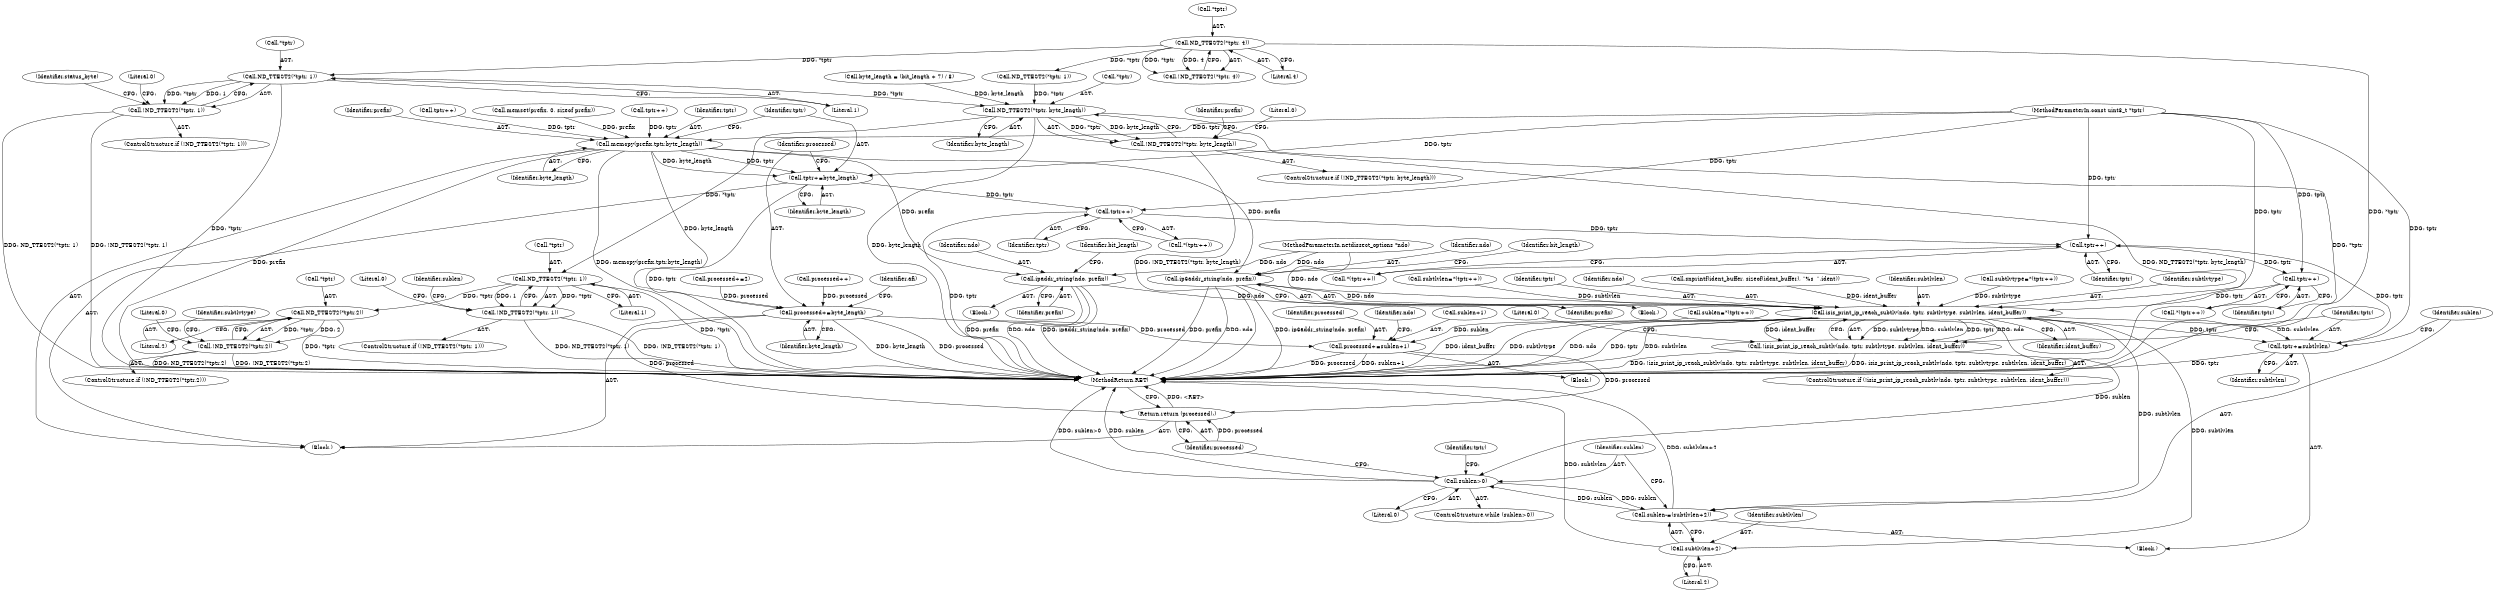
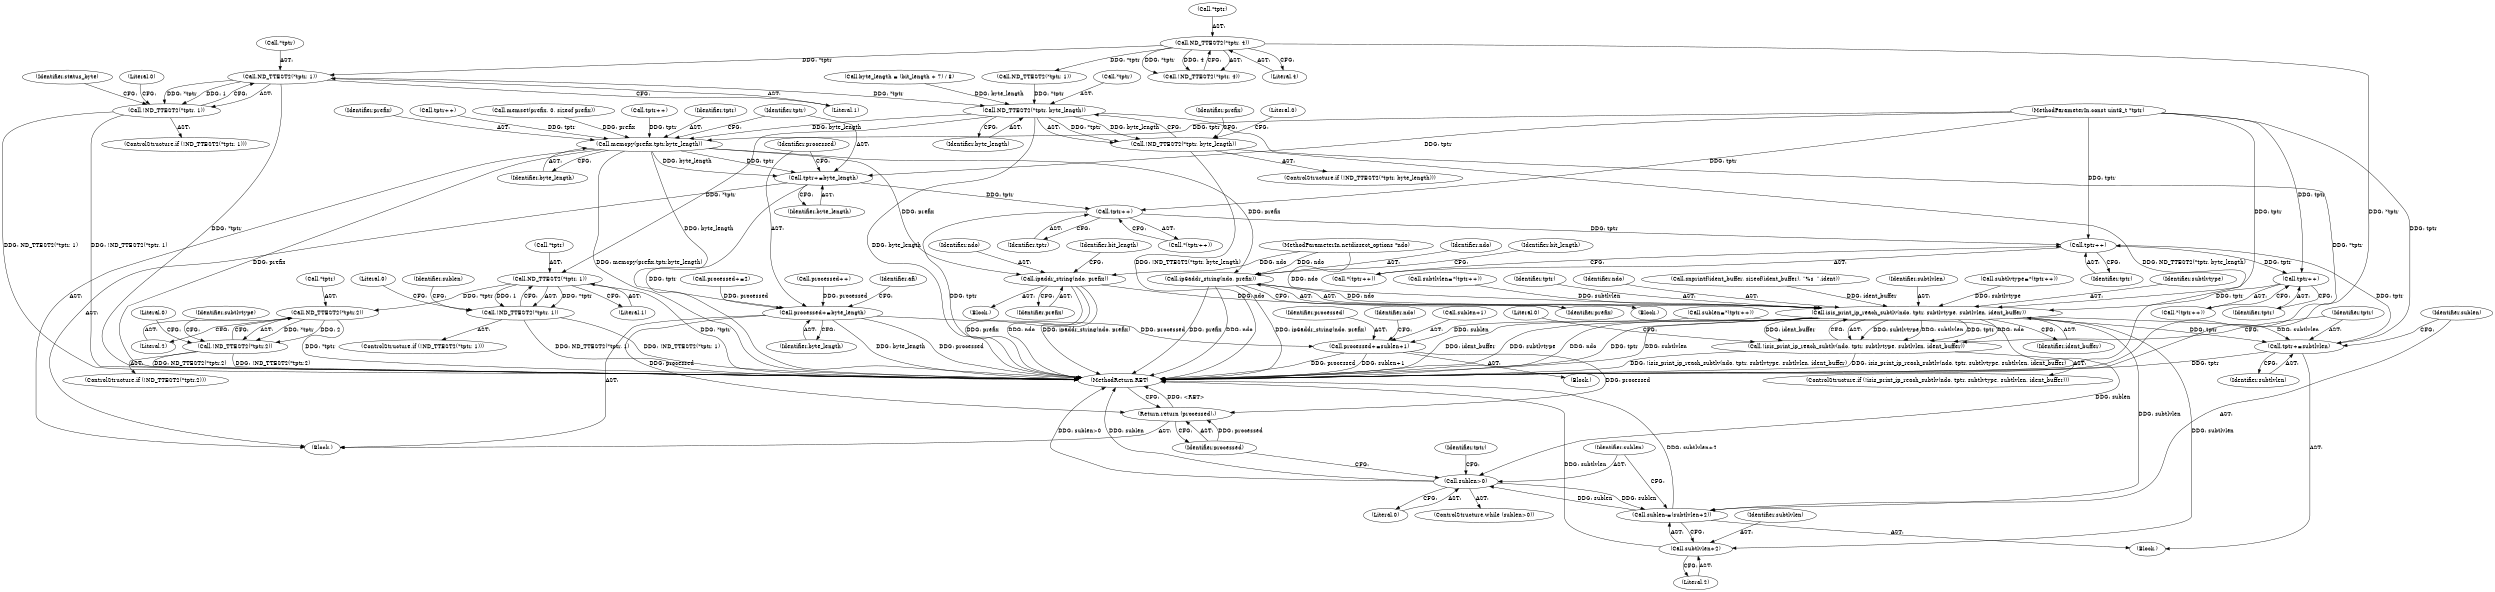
  digraph {
    n1 [label="(Call,ND_TTEST2(*tptr, 1))"]
    n2 [label="(Call,!ND_TTEST2(*tptr, 1))"]
    n3 [label="(Call,ND_TTEST2(*tptr, byte_length))"]
    n4 [label="(Literal,1)"]
    n5 [label="(MethodReturn,RET)"]
    n6 [label="(ControlStructure,if (!ND_TTEST2(*tptr, 1)))"]
    n7 [label="(Call,!ND_TTEST2(*tptr, byte_length))"]
    n8 [label="(Call,memcpy(prefix,tptr,byte_length))"]
    n9 [label="(Call,ND_TTEST2(*tptr, 1))"]
    n10 [label="(Identifier,byte_length)"]
    n11 [label="(Return,return (processed);)"]
    n12 [label="(Call,ND_TTEST2(*tptr, 4))"]
    n13 [label="(Call,ND_TTEST2(*tptr, 1))"]
    n14 [label="(Call,!ND_TTEST2(*tptr, 4))"]
    n15 [label="(Literal,4)"]
    n16 [label="(ControlStructure,if (!ND_TTEST2(*tptr, byte_length)))"]
    n17 [label="(Call,tptr+=byte_length)"]
    n18 [label="(Call,processed+=byte_length)"]
    n19 [label="(Call,ipaddr_string(ndo, prefix))"]
    n20 [label="(Call,ip6addr_string(ndo, prefix))"]
    n21 [label="(Identifier,byte_length)"]
    n22 [label="(Block,)"]
    n23 [label="(Call,!ND_TTEST2(*tptr, 1))"]
    n24 [label="(Call,ND_TTEST2(*tptr,2))"]
    n25 [label="(Literal,1)"]
    n26 [label="(Call,tptr++)"]
    n27 [label="(Identifier,byte_length)"]
    n28 [label="(Call,processed+=sublen+1)"]
    n29 [label="(Identifier,byte_length)"]
    n30 [label="(Call,isis_print_ip_reach_subtlv(ndo, tptr, subtlvtype, subtlvlen, ident_buffer))"]
    n31 [label="(Block,)"]
    n32 [label="(Identifier,prefix)"]
    n33 [label="(Block,)"]
    n34 [label="(Identifier,prefix)"]
    n35 [label="(Call,tptr++)"]
    n36 [label="(Identifier,tptr)"]
    n37 [label="(Call,*(tptr++))"]
    n38 [label="(Call,tptr++)"]
    n39 [label="(Identifier,tptr)"]
    n40 [label="(Call,*(tptr++))"]
    n41 [label="(Call,*(tptr++))"]
    n42 [label="(Identifier,tptr)"]
    n43 [label="(Call,!isis_print_ip_reach_subtlv(ndo, tptr, subtlvtype, subtlvlen, ident_buffer))"]
    n44 [label="(Call,tptr+=subtlvlen)"]
    n45 [label="(Call,sublen-=(subtlvlen+2))"]
    n46 [label="(Call,subtlvlen+2)"]
    n47 [label="(Identifier,ident_buffer)"]
    n48 [label="(ControlStructure,if (!isis_print_ip_reach_subtlv(ndo, tptr, subtlvtype, subtlvlen, ident_buffer)))"]
    n49 [label="(Identifier,subtlvlen)"]
    n50 [label="(Block,)"]
    n51 [label="(Call,sublen>0)"]
    n52 [label="(Literal,2)"]
    n53 [label="(Literal,0)"]
    n54 [label="(ControlStructure,while (sublen>0))"]
    n55 [label="(Block,)"]
    n56 [label="(Identifier,processed)"]
    n57 [label="(Call,sublen+1)"]
    n58 [label="(ControlStructure,if (!ND_TTEST2(*tptr, 1)))"]
    n59 [label="(Call,!ND_TTEST2(*tptr,2))"]
    n60 [label="(Literal,2)"]
    n61 [label="(ControlStructure,if (!ND_TTEST2(*tptr,2)))"]
    n62 [label="(Call,memset(prefix, 0, sizeof prefix))"]
    n63 [label="(Call,*tptr)"]
    n64 [label="(Identifier,ndo)"]
    n65 [label="(Identifier,subtlvtype)"]
    n66 [label="(Identifier,tptr)"]
    n67 [label="(Identifier,processed)"]
    n68 [label="(Call,*tptr)"]
    n69 [label="(MethodParameterIn,netdissect_options *ndo)"]
    n70 [label="(MethodParameterIn,const uint8_t *tptr)"]
    n71 [label="(Literal,0)"]
    n72 [label="(Call,*tptr)"]
    n73 [label="(Call,subtlvlen=*(tptr++))"]
    n74 [label="(Call,processed++)"]
    n75 [label="(Identifier,tptr)"]
    n76 [label="(Identifier,afi)"]
    n77 [label="(Call,*tptr)"]
    n78 [label="(Identifier,tptr)"]
    n79 [label="(Call,byte_length = (bit_length + 7) / 8)"]
    n80 [label="(Identifier,bit_length)"]
    n81 [label="(Identifier,status_byte)"]
    n82 [label="(Identifier,prefix)"]
    n83 [label="(Identifier,processed)"]
    n84 [label="(Literal,0)"]
    n85 [label="(Call,processed+=2)"]
    n86 [label="(Call,tptr++)"]
    n87 [label="(Identifier,tptr)"]
    n88 [label="(Call,*tptr)"]
    n89 [label="(Literal,0)"]
    n90 [label="(Identifier,ndo)"]
    n91 [label="(Identifier,ndo)"]
    n92 [label="(Identifier,sublen)"]
    n93 [label="(Identifier,ndo)"]
    n94 [label="(Literal,0)"]
    n95 [label="(Identifier,bit_length)"]
    n96 [label="(Identifier,tptr)"]
    n97 [label="(Call,sublen=*(tptr++))"]
    n98 [label="(Call,tptr++)"]
    n99 [label="(Identifier,sublen)"]
    n100 [label="(Call,snprintf(ident_buffer, sizeof(ident_buffer), \"%s  \",ident))"]
    n101 [label="(Identifier,subtlvlen)"]
    n102 [label="(Identifier,subtlvlen)"]
    n103 [label="(Call,subtlvtype=*(tptr++))"]
    n104 [label="(Identifier,subtlvtype)"]
    n105 [label="(Identifier,prefix)"]
    n106 [label="(Identifier,sublen)"]
    n107 [label="(Literal,0)"]
    n1 -> n2 [label="AST: "]
    n1 -> n2 [label="DDG: *tptr"]
    n1 -> n2 [label="DDG: 1"]
    n1 -> n3 [label="DDG: *tptr"]
    n1 -> n4 [label="CFG: "]
    n1 -> n5 [label="DDG: *tptr"]
    n2 -> n1 [label="CFG: "]
    n2 -> n5 [label="DDG: !ND_TTEST2(*tptr, 1)"]
    n2 -> n5 [label="DDG: ND_TTEST2(*tptr, 1)"]
    n2 -> n6 [label="AST: "]
    n3 -> n5 [label="DDG: *tptr"]
    n3 -> n5 [label="DDG: byte_length"]
    n3 -> n7 [label="AST: "]
    n3 -> n7 [label="DDG: *tptr"]
    n3 -> n7 [label="DDG: byte_length"]
+   n3 -> n8 [label="DDG: byte_length"]
    n3 -> n9 [label="DDG: *tptr"]
    n3 -> n10 [label="CFG: "]
    n4 -> n1 [label="AST: "]
    n5 -> n11 [label="CFG: "]
    n7 -> n3 [label="CFG: "]
    n7 -> n5 [label="DDG: !ND_TTEST2(*tptr, byte_length)"]
    n7 -> n5 [label="DDG: ND_TTEST2(*tptr, byte_length)"]
    n7 -> n16 [label="AST: "]
    n8 -> n5 [label="DDG: prefix"]
    n8 -> n5 [label="DDG: memcpy(prefix,tptr,byte_length)"]
    n8 -> n17 [label="DDG: byte_length"]
    n8 -> n17 [label="DDG: tptr"]
    n8 -> n18 [label="DDG: byte_length"]
    n8 -> n19 [label="DDG: prefix"]
    n8 -> n20 [label="DDG: prefix"]
    n8 -> n21 [label="CFG: "]
    n8 -> n22 [label="AST: "]
    n9 -> n5 [label="DDG: *tptr"]
    n9 -> n23 [label="AST: "]
    n9 -> n23 [label="DDG: *tptr"]
    n9 -> n23 [label="DDG: 1"]
    n9 -> n24 [label="DDG: *tptr"]
    n9 -> n25 [label="CFG: "]
    n10 -> n3 [label="AST: "]
    n11 -> n5 [label="DDG: <RET>"]
    n11 -> n22 [label="AST: "]
    n11 -> n56 [label="CFG: "]
    n12 -> n1 [label="DDG: *tptr"]
    n12 -> n5 [label="DDG: *tptr"]
    n12 -> n13 [label="DDG: *tptr"]
    n12 -> n14 [label="AST: "]
    n12 -> n14 [label="DDG: *tptr"]
    n12 -> n14 [label="DDG: 4"]
    n12 -> n15 [label="CFG: "]
    n13 -> n3 [label="DDG: *tptr"]
    n14 -> n12 [label="CFG: "]
    n15 -> n12 [label="AST: "]
    n17 -> n5 [label="DDG: tptr"]
    n17 -> n22 [label="AST: "]
    n17 -> n26 [label="DDG: tptr"]
    n17 -> n27 [label="CFG: "]
    n18 -> n5 [label="DDG: byte_length"]
    n18 -> n5 [label="DDG: processed"]
    n18 -> n11 [label="DDG: processed"]
    n18 -> n22 [label="AST: "]
    n18 -> n28 [label="DDG: processed"]
    n18 -> n29 [label="CFG: "]
    n19 -> n5 [label="DDG: prefix"]
    n19 -> n5 [label="DDG: ndo"]
    n19 -> n5 [label="DDG: ipaddr_string(ndo, prefix)"]
    n19 -> n30 [label="DDG: ndo"]
    n19 -> n31 [label="AST: "]
    n19 -> n32 [label="CFG: "]
    n20 -> n5 [label="DDG: prefix"]
    n20 -> n5 [label="DDG: ndo"]
    n20 -> n5 [label="DDG: ip6addr_string(ndo, prefix)"]
    n20 -> n30 [label="DDG: ndo"]
    n20 -> n33 [label="AST: "]
    n20 -> n34 [label="CFG: "]
    n21 -> n8 [label="AST: "]
    n23 -> n5 [label="DDG: ND_TTEST2(*tptr, 1)"]
    n23 -> n5 [label="DDG: !ND_TTEST2(*tptr, 1)"]
    n23 -> n9 [label="CFG: "]
    n23 -> n58 [label="AST: "]
    n24 -> n5 [label="DDG: *tptr"]
    n24 -> n59 [label="AST: "]
    n24 -> n59 [label="DDG: *tptr"]
    n24 -> n59 [label="DDG: 2"]
    n24 -> n60 [label="CFG: "]
    n25 -> n9 [label="AST: "]
    n26 -> n5 [label="DDG: tptr"]
    n26 -> n35 [label="DDG: tptr"]
    n26 -> n36 [label="CFG: "]
    n26 -> n37 [label="AST: "]
    n27 -> n17 [label="AST: "]
    n28 -> n5 [label="DDG: processed"]
    n28 -> n5 [label="DDG: sublen+1"]
    n28 -> n11 [label="DDG: processed"]
    n28 -> n55 [label="AST: "]
    n29 -> n18 [label="AST: "]
    n30 -> n5 [label="DDG: ident_buffer"]
    n30 -> n5 [label="DDG: subtlvtype"]
    n30 -> n5 [label="DDG: ndo"]
    n30 -> n5 [label="DDG: tptr"]
    n30 -> n5 [label="DDG: subtlvlen"]
    n30 -> n43 [label="AST: "]
    n30 -> n43 [label="DDG: subtlvtype"]
    n30 -> n43 [label="DDG: subtlvlen"]
    n30 -> n43 [label="DDG: tptr"]
    n30 -> n43 [label="DDG: ndo"]
    n30 -> n43 [label="DDG: ident_buffer"]
    n30 -> n44 [label="DDG: subtlvlen"]
    n30 -> n44 [label="DDG: tptr"]
    n30 -> n45 [label="DDG: subtlvlen"]
    n30 -> n46 [label="DDG: subtlvlen"]
    n30 -> n47 [label="CFG: "]
    n32 -> n19 [label="AST: "]
    n34 -> n20 [label="AST: "]
    n35 -> n38 [label="DDG: tptr"]
    n35 -> n39 [label="CFG: "]
    n35 -> n40 [label="AST: "]
    n36 -> n26 [label="AST: "]
    n37 -> n26 [label="CFG: "]
    n38 -> n30 [label="DDG: tptr"]
    n38 -> n41 [label="AST: "]
    n38 -> n42 [label="CFG: "]
    n39 -> n35 [label="AST: "]
    n40 -> n35 [label="CFG: "]
    n41 -> n38 [label="CFG: "]
    n42 -> n38 [label="AST: "]
    n43 -> n5 [label="DDG: !isis_print_ip_reach_subtlv(ndo, tptr, subtlvtype, subtlvlen, ident_buffer)"]
    n43 -> n5 [label="DDG: isis_print_ip_reach_subtlv(ndo, tptr, subtlvtype, subtlvlen, ident_buffer)"]
    n43 -> n30 [label="CFG: "]
    n43 -> n48 [label="AST: "]
    n44 -> n5 [label="DDG: tptr"]
    n44 -> n35 [label="DDG: tptr"]
    n44 -> n49 [label="CFG: "]
    n44 -> n50 [label="AST: "]
    n45 -> n5 [label="DDG: subtlvlen+2"]
    n45 -> n46 [label="CFG: "]
    n45 -> n50 [label="AST: "]
    n45 -> n51 [label="DDG: sublen"]
    n46 -> n5 [label="DDG: subtlvlen"]
    n46 -> n45 [label="AST: "]
    n46 -> n52 [label="CFG: "]
    n47 -> n30 [label="AST: "]
    n49 -> n44 [label="AST: "]
    n51 -> n5 [label="DDG: sublen>0"]
    n51 -> n5 [label="DDG: sublen"]
    n51 -> n45 [label="DDG: sublen"]
    n51 -> n53 [label="CFG: "]
    n51 -> n54 [label="AST: "]
    n52 -> n46 [label="AST: "]
    n53 -> n51 [label="AST: "]
    n56 -> n11 [label="AST: "]
    n56 -> n11 [label="DDG: processed"]
    n56 -> n51 [label="CFG: "]
    n57 -> n28 [label="AST: "]
    n59 -> n5 [label="DDG: ND_TTEST2(*tptr,2)"]
    n59 -> n5 [label="DDG: !ND_TTEST2(*tptr,2)"]
    n59 -> n24 [label="CFG: "]
    n59 -> n61 [label="AST: "]
    n60 -> n24 [label="AST: "]
    n62 -> n8 [label="DDG: prefix"]
    n63 -> n9 [label="AST: "]
    n64 -> n19 [label="AST: "]
    n65 -> n30 [label="AST: "]
    n66 -> n8 [label="AST: "]
    n67 -> n17 [label="CFG: "]
    n67 -> n18 [label="AST: "]
    n68 -> n3 [label="AST: "]
    n69 -> n19 [label="DDG: ndo"]
    n69 -> n20 [label="DDG: ndo"]
    n69 -> n30 [label="DDG: ndo"]
    n70 -> n8 [label="DDG: tptr"]
    n70 -> n17 [label="DDG: tptr"]
    n70 -> n26 [label="DDG: tptr"]
    n70 -> n30 [label="DDG: tptr"]
    n70 -> n35 [label="DDG: tptr"]
    n70 -> n38 [label="DDG: tptr"]
    n70 -> n44 [label="DDG: tptr"]
    n71 -> n43 [label="CFG: "]
    n72 -> n1 [label="AST: "]
    n73 -> n30 [label="DDG: subtlvlen"]
    n74 -> n18 [label="DDG: processed"]
    n75 -> n30 [label="AST: "]
    n76 -> n18 [label="CFG: "]
    n77 -> n12 [label="AST: "]
    n78 -> n43 [label="CFG: "]
    n78 -> n44 [label="AST: "]
    n79 -> n3 [label="DDG: byte_length"]
    n80 -> n19 [label="CFG: "]
    n81 -> n2 [label="CFG: "]
    n82 -> n8 [label="AST: "]
    n83 -> n28 [label="AST: "]
    n84 -> n59 [label="CFG: "]
    n85 -> n18 [label="DDG: processed"]
    n86 -> n8 [label="DDG: tptr"]
    n87 -> n8 [label="CFG: "]
    n87 -> n17 [label="AST: "]
    n88 -> n24 [label="AST: "]
    n89 -> n2 [label="CFG: "]
    n90 -> n30 [label="AST: "]
    n91 -> n28 [label="CFG: "]
    n92 -> n23 [label="CFG: "]
    n93 -> n20 [label="AST: "]
    n94 -> n7 [label="CFG: "]
    n95 -> n20 [label="CFG: "]
    n96 -> n51 [label="CFG: "]
    n97 -> n28 [label="DDG: sublen"]
    n97 -> n51 [label="DDG: sublen"]
    n98 -> n8 [label="DDG: tptr"]
    n99 -> n45 [label="CFG: "]
    n99 -> n51 [label="AST: "]
    n100 -> n30 [label="DDG: ident_buffer"]
    n101 -> n46 [label="AST: "]
    n102 -> n30 [label="AST: "]
    n103 -> n30 [label="DDG: subtlvtype"]
    n104 -> n59 [label="CFG: "]
    n105 -> n7 [label="CFG: "]
    n106 -> n44 [label="CFG: "]
    n106 -> n45 [label="AST: "]
    n107 -> n23 [label="CFG: "]
  }
